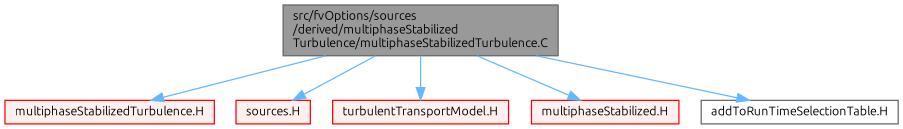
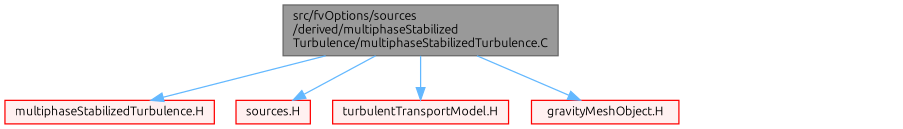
  digraph {
    fontname=Ubuntu
    node [color=red fillcolor="#FFF0F0" fontname=Ubuntu fontsize=10 shape=box style=filled]
    edge [color=steelblue1 fontname=Ubuntu fontsize=10 labelfontname=Helvetica labelfontsize=10 style=solid]
    n1 [color=gray40 fillcolor=grey60 fontcolor=black height=0.2 label="src/fvOptions/sources\l/derived/multiphaseStabilized\lTurbulence/multiphaseStabilizedTurbulence.C" width=0.4]
    n2 [height=0.2 label="multiphaseStabilizedTurbulence.H" width=0.4]
    n3 [height=0.2 label="sources.H" width=0.4]
    n4 [height=0.2 label="turbulentTransportModel.H" width=0.4]
-   n5 [height=0.2 label="multiphaseStabilized.H" width=0.4]
-   n6 [color=grey40 fillcolor=white height=0.2 label="addToRunTimeSelectionTable.H" width=0.4]
+   n5 [height=0.2 label="gravityMeshObject.H" width=0.4]
    n1 -> n2
    n1 -> n3
    n1 -> n4
    n1 -> n5
-   n1 -> n6
  }
